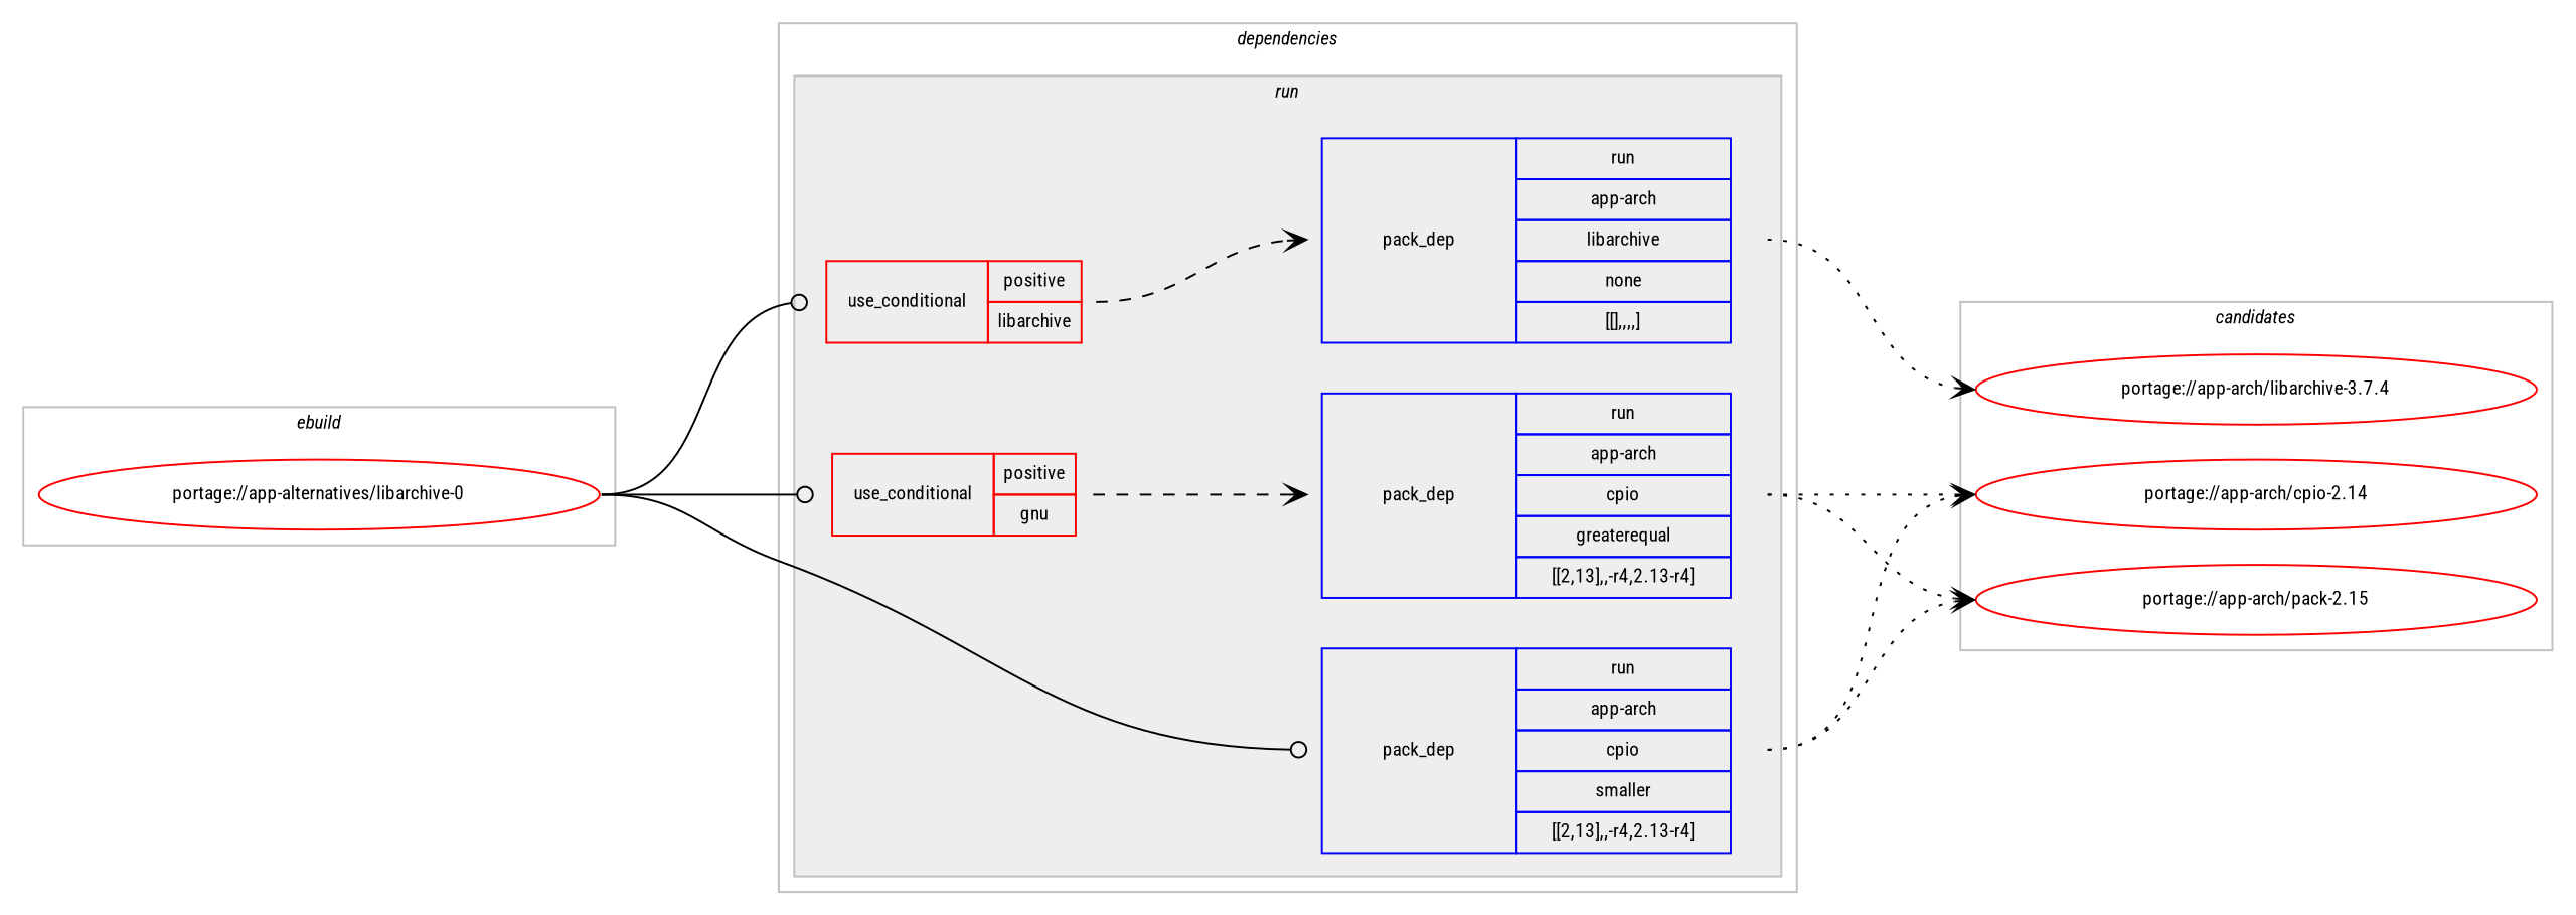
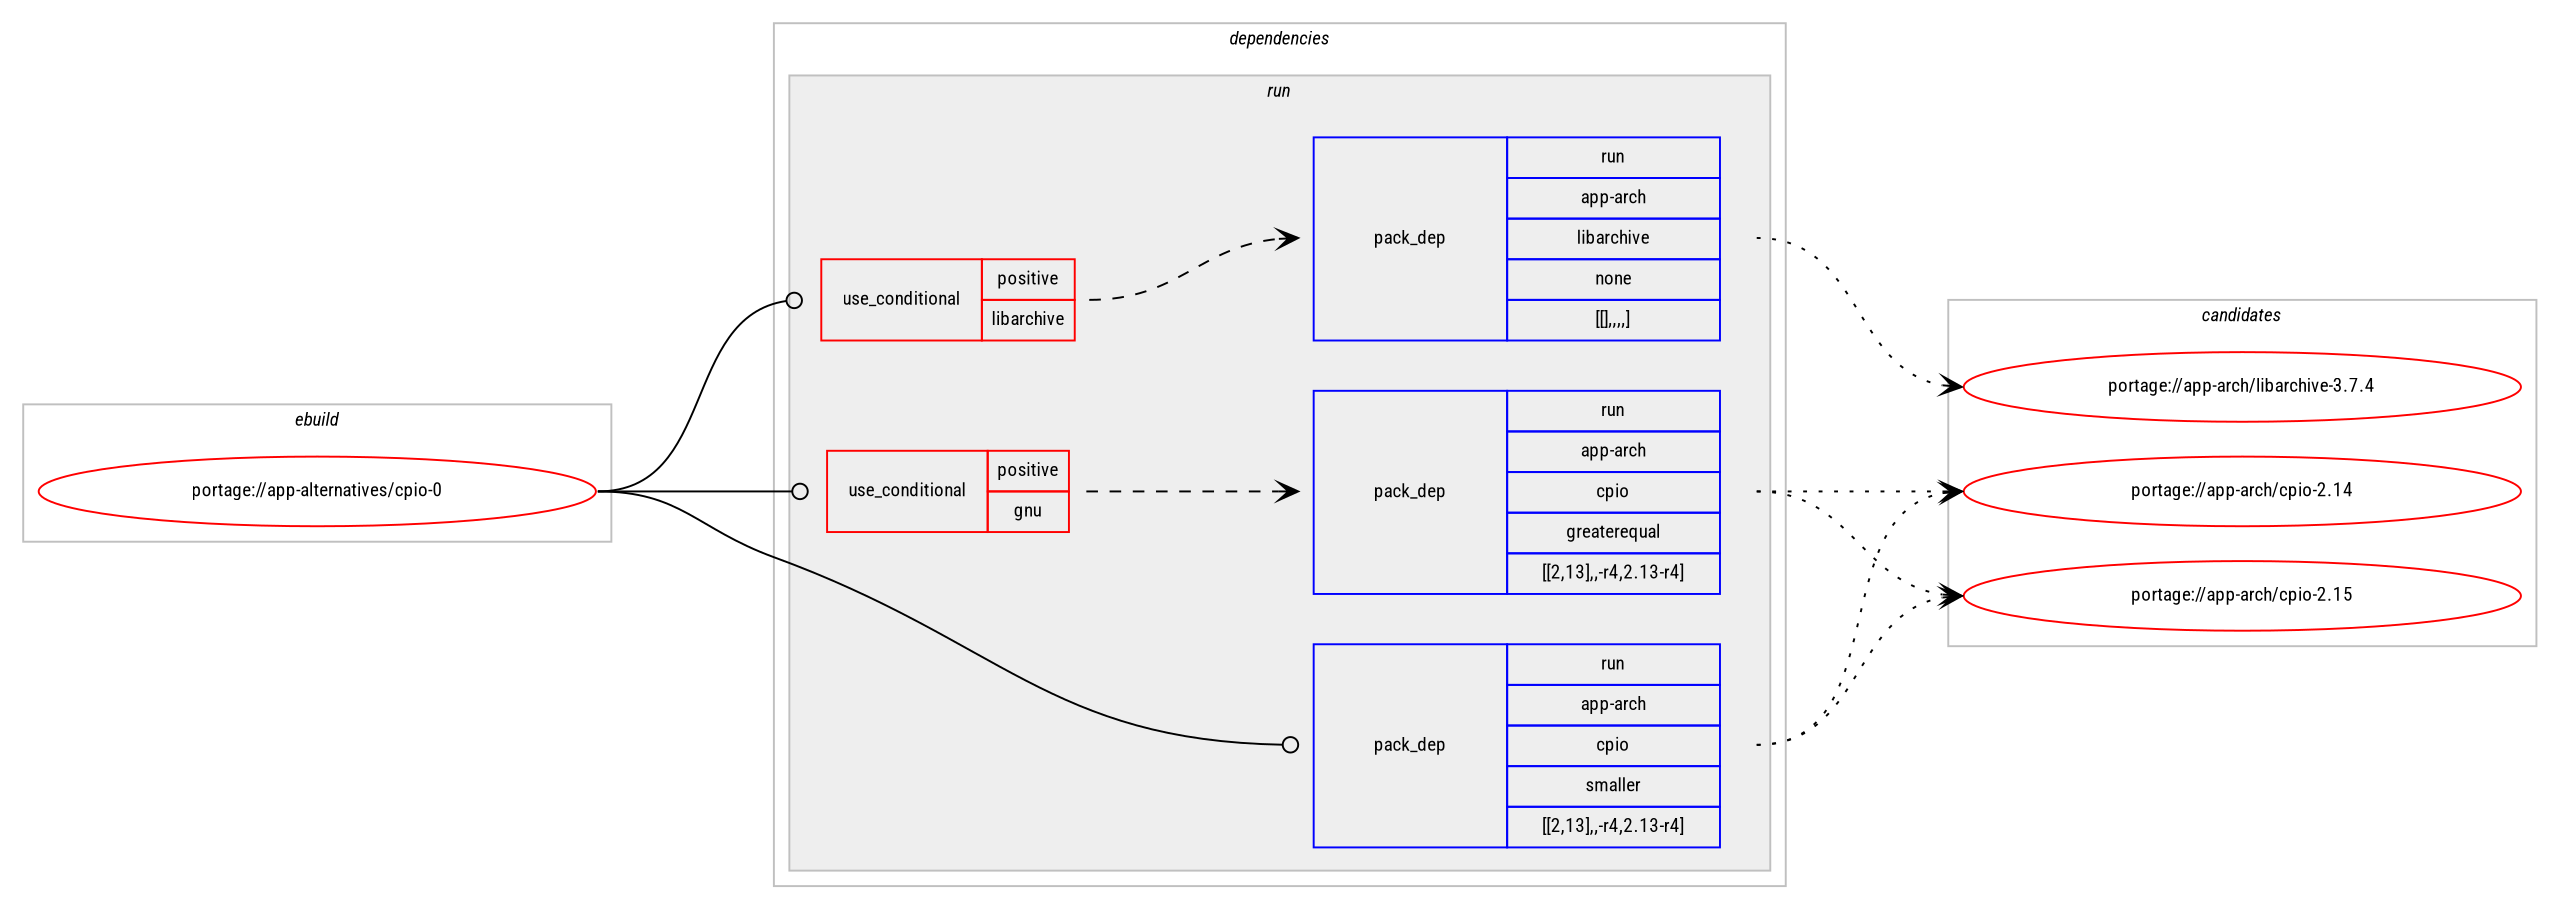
  digraph {
    compound=true
    concentrate=true
    fontname="Roboto Condensed"
    fontsize=10
    newrank=true
    rankdir=LR
    ranksep=1.5
    node [color=red fontname="Roboto Condensed" fontsize=10 shape=none]
    edge [arrowhead=vee fontname="Roboto Condensed" headport=w style=dotted tailport=e weight=20]
-   n1 [label="portage://app-alternatives/libarchive-0" width=4 shape=""]
+   n1 [label="portage://app-alternatives/cpio-0" width=4 shape=""]
    n2 [color=blue label=<<TABLE BORDER="0" CELLBORDER="1" CELLSPACING="0" CELLPADDING="4" WIDTH="220"><TR><TD ROWSPAN="6" CELLPADDING="30">pack_dep</TD></TR><TR><TD WIDTH="110">run</TD></TR><TR><TD>app-arch</TD></TR><TR><TD>cpio</TD></TR><TR><TD>greaterequal</TD></TR><TR><TD>[[2,13],,-r4,2.13-r4]</TD></TR></TABLE>>]
    n3 [label=<<TABLE BORDER="0" CELLBORDER="1" CELLSPACING="0" CELLPADDING="4"><TR><TD ROWSPAN="3" CELLPADDING="10">use_conditional</TD></TR><TR><TD>positive</TD></TR><TR><TD>gnu</TD></TR></TABLE>>]
    n4 [color=blue label=<<TABLE BORDER="0" CELLBORDER="1" CELLSPACING="0" CELLPADDING="4" WIDTH="220"><TR><TD ROWSPAN="6" CELLPADDING="30">pack_dep</TD></TR><TR><TD WIDTH="110">run</TD></TR><TR><TD>app-arch</TD></TR><TR><TD>libarchive</TD></TR><TR><TD>none</TD></TR><TR><TD>[[],,,,]</TD></TR></TABLE>>]
    n5 [label=<<TABLE BORDER="0" CELLBORDER="1" CELLSPACING="0" CELLPADDING="4"><TR><TD ROWSPAN="3" CELLPADDING="10">use_conditional</TD></TR><TR><TD>positive</TD></TR><TR><TD>libarchive</TD></TR></TABLE>>]
    n6 [color=blue label=<<TABLE BORDER="0" CELLBORDER="1" CELLSPACING="0" CELLPADDING="4" WIDTH="220"><TR><TD ROWSPAN="6" CELLPADDING="30">pack_dep</TD></TR><TR><TD WIDTH="110">run</TD></TR><TR><TD>app-arch</TD></TR><TR><TD>cpio</TD></TR><TR><TD>smaller</TD></TR><TR><TD>[[2,13],,-r4,2.13-r4]</TD></TR></TABLE>>]
-   n7 [label="portage://app-arch/pack-2.15" width=4 shape=""]
+   n7 [label="portage://app-arch/cpio-2.15" width=4 shape=""]
    n8 [label="portage://app-arch/cpio-2.14" width=4 shape=""]
    n9 [label="portage://app-arch/libarchive-3.7.4" width=4 shape=""]
    subgraph cluster_1 {
      color=gray
      label=<<i>ebuild</i>>
      n1
    }
    subgraph cluster_2 {
      color=gray
      label=<<i>dependencies</i>>
      subgraph cluster_3 {
        color=gray
        fillcolor="#eeeeee"
        label=<<i>compile</i>>
        style=filled
      }
      subgraph cluster_4 {
        color=gray
        fillcolor="#eeeeee"
        label=<<i>compile and run</i>>
        style=filled
      }
      subgraph cluster_5 {
        color=gray
        fillcolor="#eeeeee"
        label=<<i>run</i>>
        style=filled
        subgraph sub_6 {
          color=gray
          fillcolor="#eeeeee"
          label=<<i>run</i>>
          style=filled
          n3
          subgraph sub_7 {
            color=gray
            fillcolor="#eeeeee"
            label=<<i>run</i>>
            style=filled
            n2
          }
        }
        subgraph sub_8 {
          color=gray
          fillcolor="#eeeeee"
          label=<<i>run</i>>
          style=filled
          n5
          subgraph sub_9 {
            color=gray
            fillcolor="#eeeeee"
            label=<<i>run</i>>
            style=filled
            n4
          }
        }
        subgraph sub_10 {
          color=gray
          fillcolor="#eeeeee"
          label=<<i>run</i>>
          style=filled
          n6
        }
      }
    }
    subgraph cluster_11 {
      color=gray
      label=<<i>candidates</i>>
      rank=same
      subgraph sub_12 {
        color=black
        label=<<i>candidates</i>>
        nodesep=1
        rank=same
        n7
        n8
      }
      subgraph sub_13 {
        color=black
        label=<<i>candidates</i>>
        nodesep=1
        rank=same
        n9
      }
      subgraph sub_14 {
        color=black
        label=<<i>candidates</i>>
        nodesep=1
        rank=same
        n7
        n8
      }
    }
    n1 -> n3 [arrowhead=odot style=solid]
    n1 -> n5 [arrowhead=odot style=solid]
    n1 -> n6 [arrowhead=odot style=solid]
    n2 -> n7 [weight=100]
    n2 -> n8 [weight=100]
    n3 -> n2 [style=dashed]
    n4 -> n9 [weight=100]
    n5 -> n4 [style=dashed]
    n6 -> n7 [weight=100]
    n6 -> n8 [weight=100]
  }
